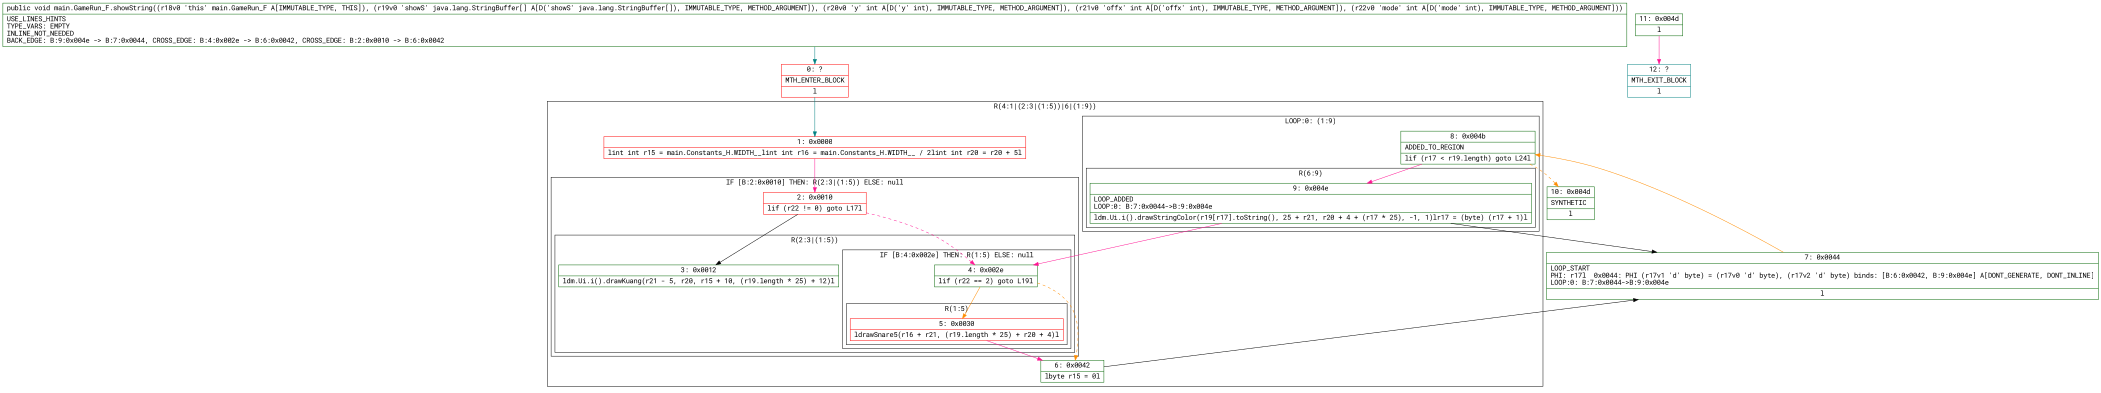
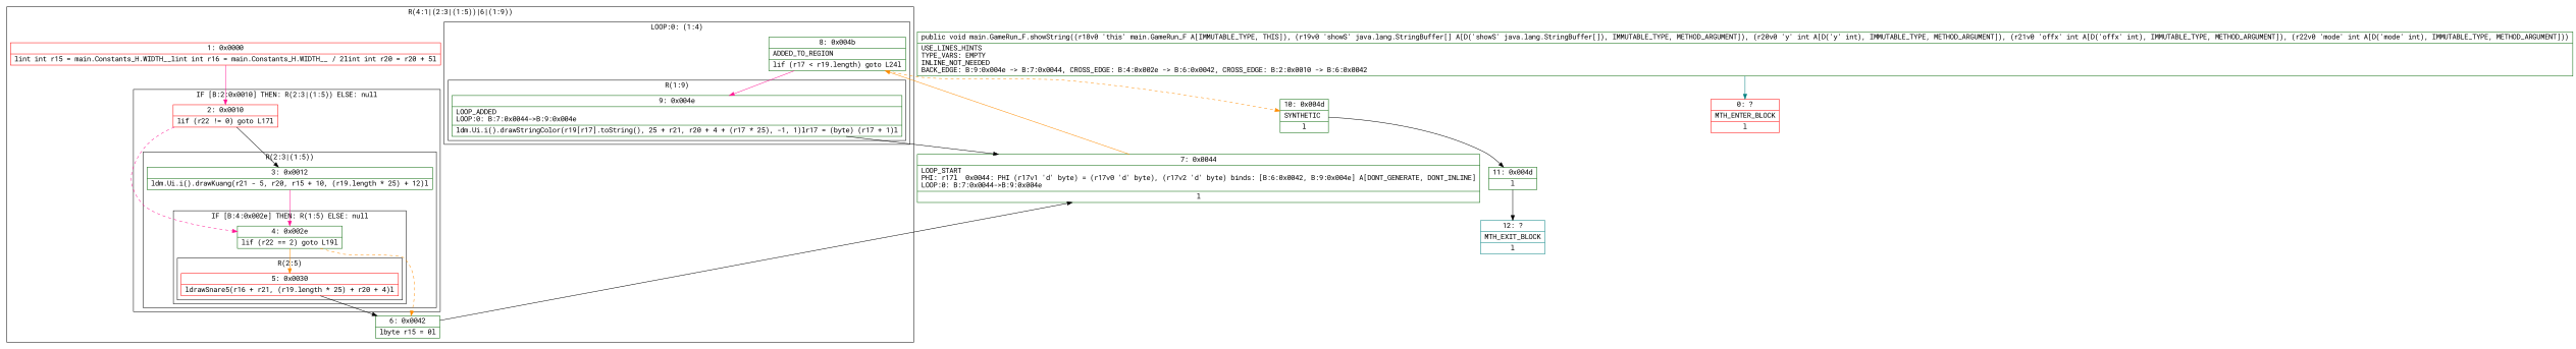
  digraph {
    fontname="Roboto Mono"
    node [color=darkgreen fontname="Roboto Mono" shape=record]
    edge [color=black fontname="Roboto Mono"]
    n1 [color=red label="{5\:\ 0x0030|ldrawSnare5(r16 + r21, (r19.length * 25) + r20 + 4)l}"]
    n2 [label="{4\:\ 0x002e|lif (r22 == 2) goto L19l}"]
    n3 [label="{3\:\ 0x0012|ldm.Ui.i().drawKuang(r21 \- 5, r20, r15 + 10, (r19.length * 25) + 12)l}"]
    n4 [color=red label="{2\:\ 0x0010|lif (r22 != 0) goto L17l}"]
    n5 [label="{9\:\ 0x004e|LOOP_ADDED\lLOOP:0: B:7:0x0044\-\>B:9:0x004e\l|ldm.Ui.i().drawStringColor(r19[r17].toString(), 25 + r21, r20 + 4 + (r17 * 25), \-1, 1)lr17 = (byte) (r17 + 1)l}"]
    n6 [label="{8\:\ 0x004b|ADDED_TO_REGION\l|lif (r17 \< r19.length) goto L24l}"]
    n7 [color=red label="{1\:\ 0x0000|lint int r15 = main.Constants_H.WIDTH__lint int r16 = main.Constants_H.WIDTH__ \/ 2lint int r20 = r20 + 5l}"]
    n8 [label="{6\:\ 0x0042|lbyte r15 = 0l}"]
    n9 [label="{7\:\ 0x0044|LOOP_START\lPHI: r17l  0x0044: PHI (r17v1 'd' byte) = (r17v0 'd' byte), (r17v2 'd' byte) binds: [B:6:0x0042, B:9:0x004e] A[DONT_GENERATE, DONT_INLINE]\lLOOP:0: B:7:0x0044\-\>B:9:0x004e\l|l}"]
    n10 [label="{10\:\ 0x004d|SYNTHETIC\l|l}"]
    n11 [label="{11\:\ 0x004d|l}"]
    n12 [color=red label="{0\:\ ?|MTH_ENTER_BLOCK\l|l}"]
    n13 [color=teal label="{12\:\ ?|MTH_EXIT_BLOCK\l|l}"]
    n14 [label="{public void main.GameRun_F.showString((r18v0 'this' main.GameRun_F A[IMMUTABLE_TYPE, THIS]), (r19v0 'showS' java.lang.StringBuffer[] A[D('showS' java.lang.StringBuffer[]), IMMUTABLE_TYPE, METHOD_ARGUMENT]), (r20v0 'y' int A[D('y' int), IMMUTABLE_TYPE, METHOD_ARGUMENT]), (r21v0 'offx' int A[D('offx' int), IMMUTABLE_TYPE, METHOD_ARGUMENT]), (r22v0 'mode' int A[D('mode' int), IMMUTABLE_TYPE, METHOD_ARGUMENT]))  | USE_LINES_HINTS\lTYPE_VARS: EMPTY\lINLINE_NOT_NEEDED\lBACK_EDGE: B:9:0x004e \-\> B:7:0x0044, CROSS_EDGE: B:4:0x002e \-\> B:6:0x0042, CROSS_EDGE: B:2:0x0010 \-\> B:6:0x0042\l}"]
    subgraph cluster_1 {
      label="R(4:1|(2:3|(1:5))|6|(1:9))"
      n7
      n8
      subgraph cluster_2 {
        label="IF [B:2:0x0010] THEN: R(2:3|(1:5)) ELSE: null"
        n4
        subgraph cluster_3 {
          label="R(2:3|(1:5))"
          n3
          subgraph cluster_4 {
            label="IF [B:4:0x002e] THEN: R(1:5) ELSE: null"
            n2
            subgraph cluster_5 {
-             label="R(1:5)"
+             label="R(2:5)"
              n1
            }
          }
        }
      }
      subgraph cluster_6 {
-       label="LOOP:0: (1:9)"
+       label="LOOP:0: (1:4)"
        n6
        subgraph cluster_7 {
-         label="R(6:9)"
+         label="R(1:9)"
          n5
        }
      }
    }
-   n1 -> n8 [color=deeppink]
+   n1 -> n8
    n2 -> n1 [color=darkorange]
    n2 -> n8 [color=darkorange style=dashed]
-   n5 -> n2 [color=deeppink]
+   n3 -> n2 [color=deeppink]
    n4 -> n2 [color=deeppink style=dashed]
    n4 -> n3
    n5 -> n9
    n6 -> n5 [color=deeppink]
    n6 -> n10 [color=darkorange style=dashed]
    n7 -> n4 [color=deeppink]
    n8 -> n9
    n9 -> n6 [color=darkorange]
-   n11 -> n13 [color=deeppink]
-   n12 -> n7 [color=teal]
+   n10 -> n11
+   n11 -> n13
    n14 -> n12 [color=teal]
  }
